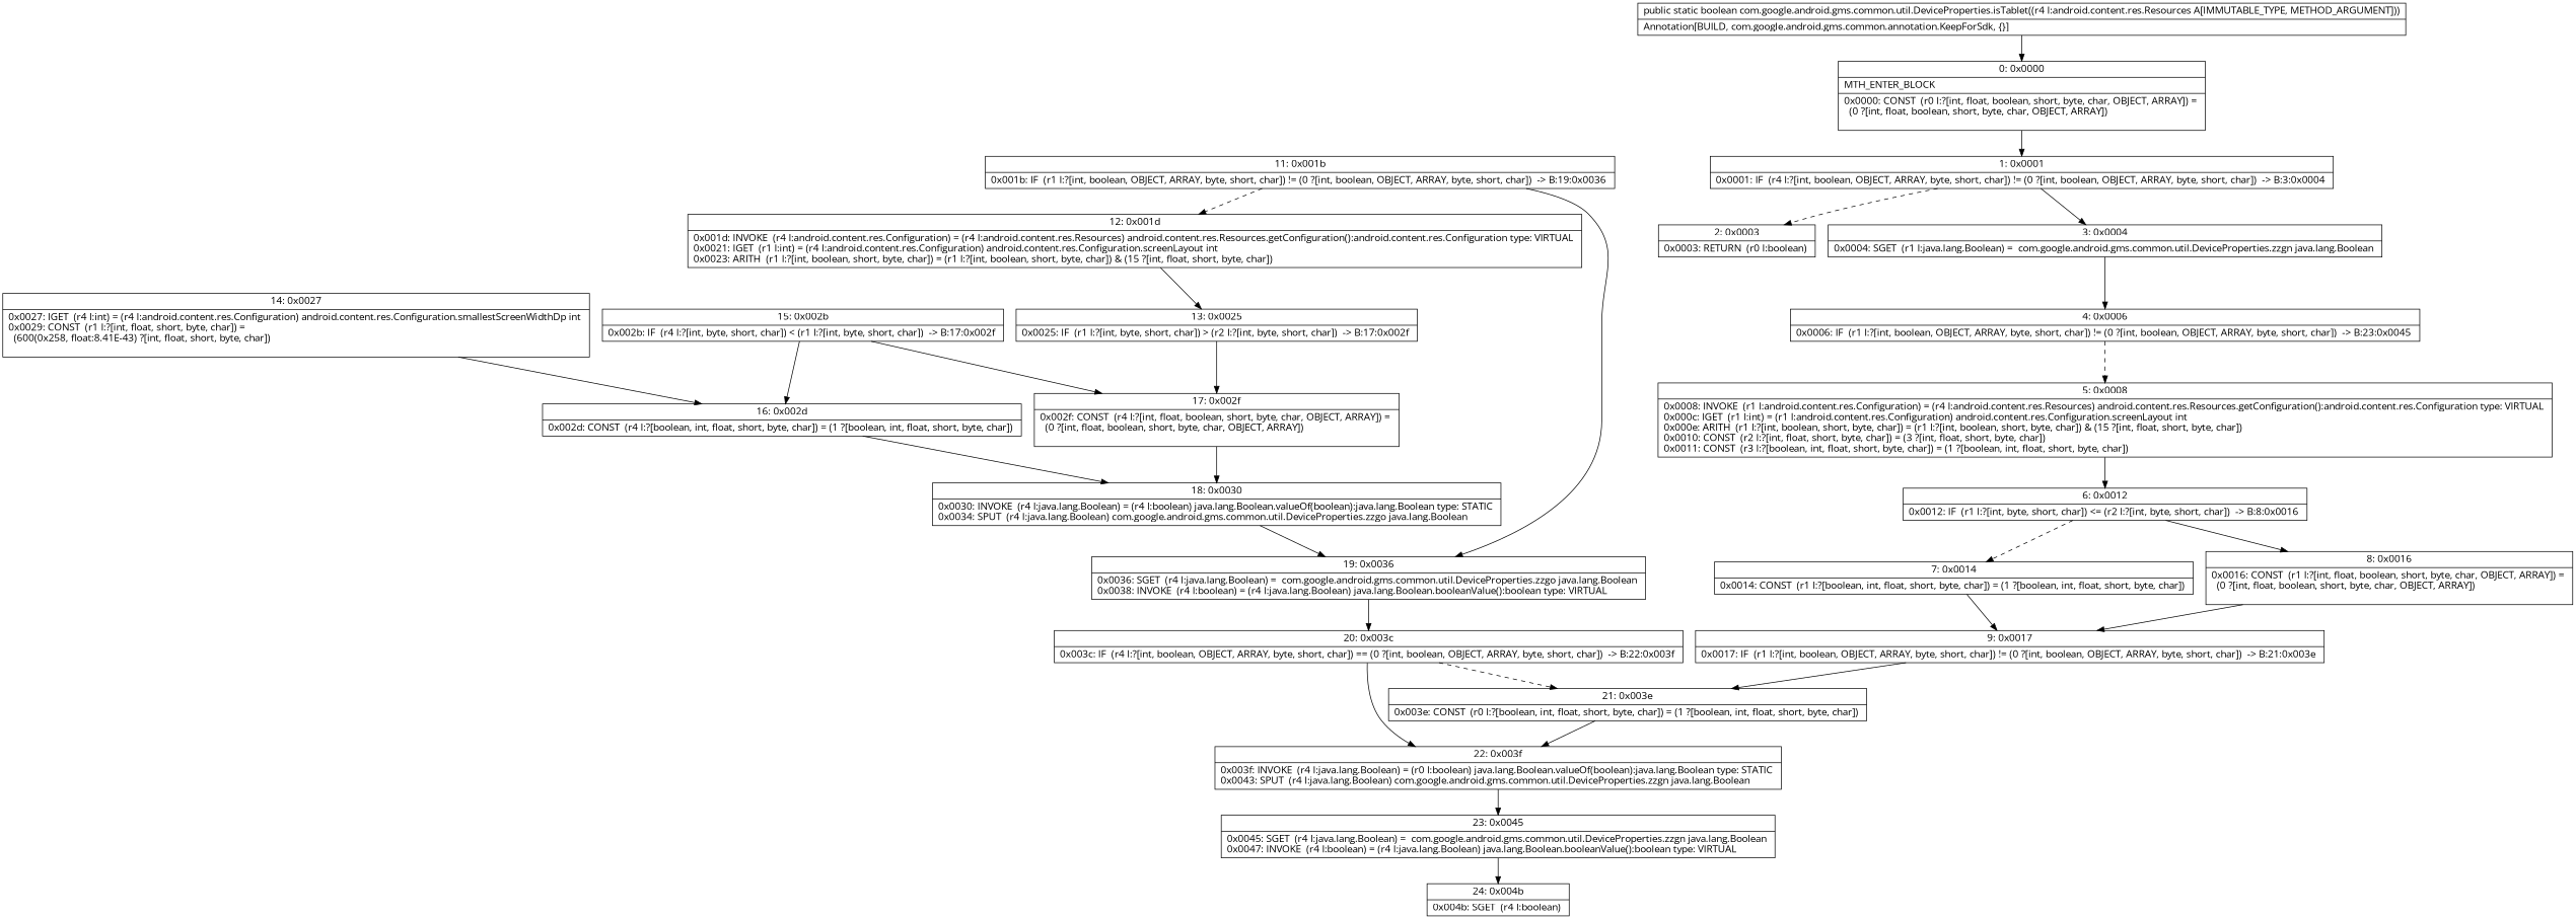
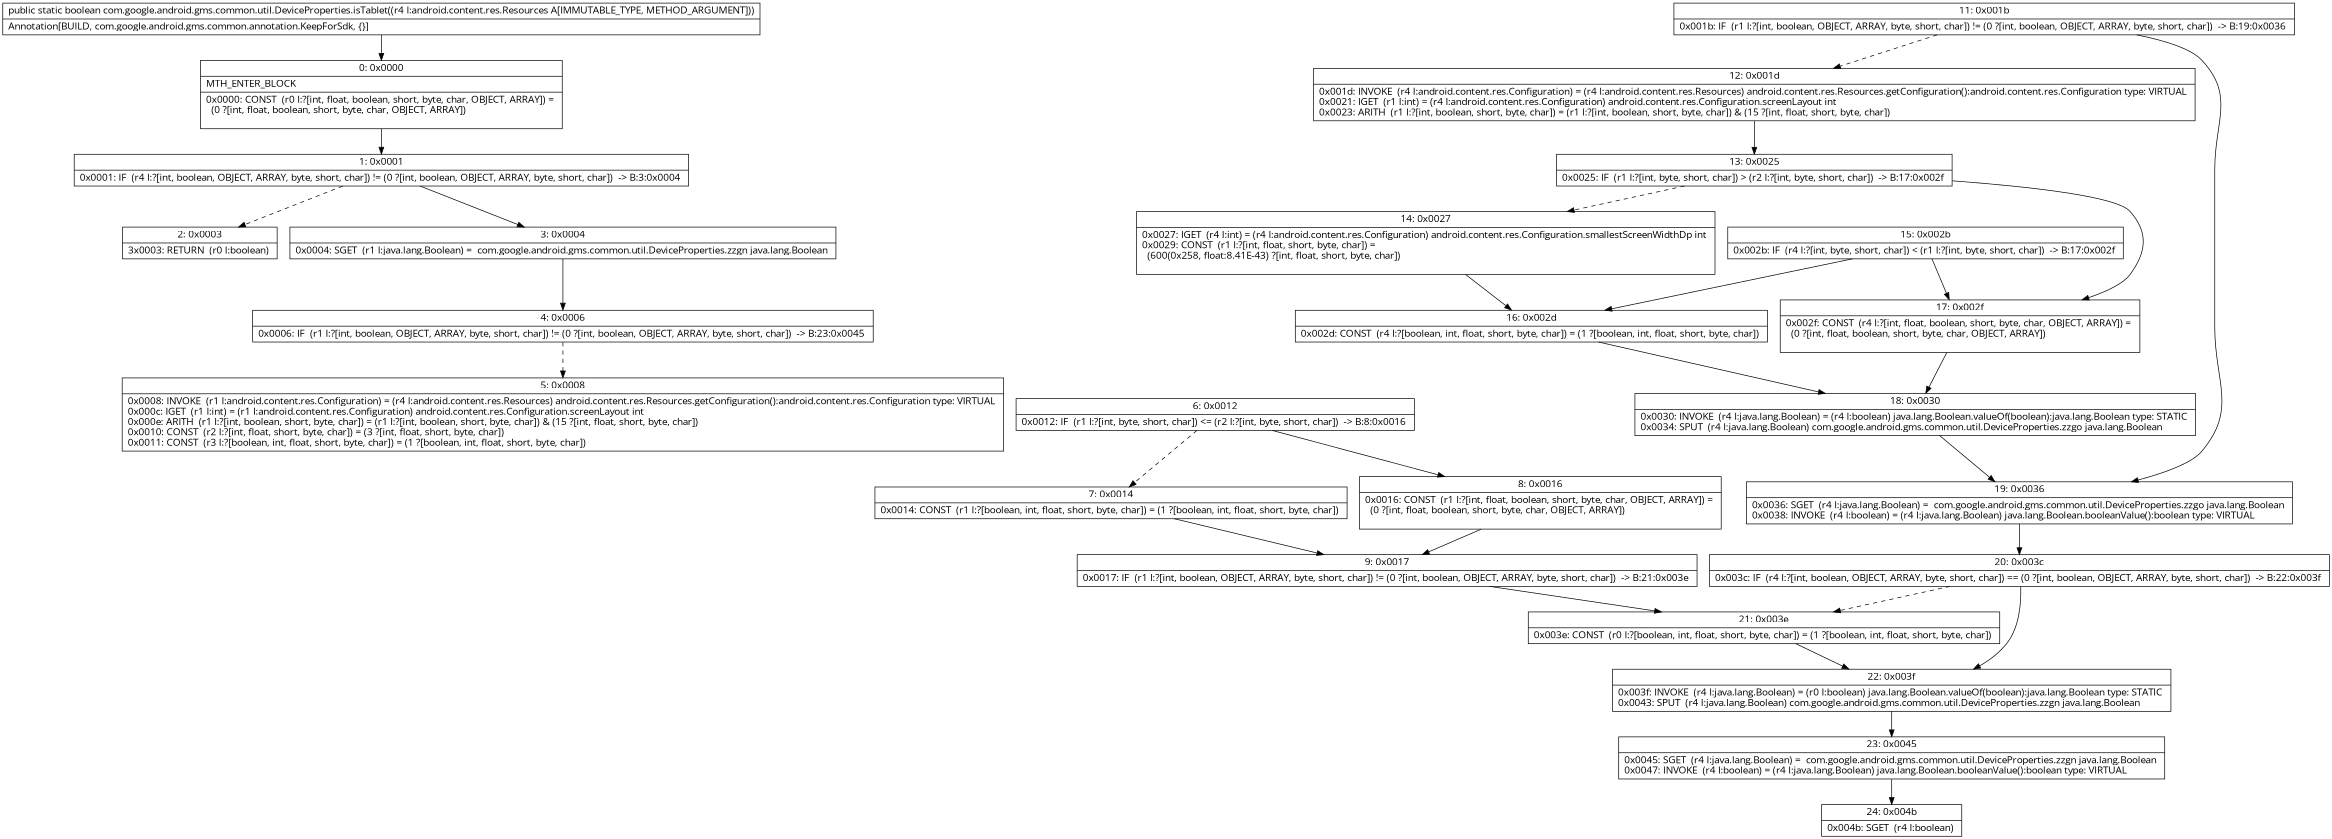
  digraph {
    fontname="Open Sans"
    node [fontname="Open Sans" shape=record]
    edge [fontname="Open Sans"]
    n1 [label="{0\:\ 0x0000|MTH_ENTER_BLOCK\l|0x0000: CONST  (r0 I:?[int, float, boolean, short, byte, char, OBJECT, ARRAY]) = \l  (0 ?[int, float, boolean, short, byte, char, OBJECT, ARRAY])\l \l}"]
    n2 [label="{1\:\ 0x0001|0x0001: IF  (r4 I:?[int, boolean, OBJECT, ARRAY, byte, short, char]) != (0 ?[int, boolean, OBJECT, ARRAY, byte, short, char])  \-\> B:3:0x0004 \l}"]
-   n3 [label="{2\:\ 0x0003|0x0003: RETURN  (r0 I:boolean) \l}"]
+   n3 [label="{2\:\ 0x0003|3x0003: RETURN  (r0 I:boolean) \l}"]
    n4 [label="{3\:\ 0x0004|0x0004: SGET  (r1 I:java.lang.Boolean) =  com.google.android.gms.common.util.DeviceProperties.zzgn java.lang.Boolean \l}"]
    n5 [label="{4\:\ 0x0006|0x0006: IF  (r1 I:?[int, boolean, OBJECT, ARRAY, byte, short, char]) != (0 ?[int, boolean, OBJECT, ARRAY, byte, short, char])  \-\> B:23:0x0045 \l}"]
    n6 [label="{5\:\ 0x0008|0x0008: INVOKE  (r1 I:android.content.res.Configuration) = (r4 I:android.content.res.Resources) android.content.res.Resources.getConfiguration():android.content.res.Configuration type: VIRTUAL \l0x000c: IGET  (r1 I:int) = (r1 I:android.content.res.Configuration) android.content.res.Configuration.screenLayout int \l0x000e: ARITH  (r1 I:?[int, boolean, short, byte, char]) = (r1 I:?[int, boolean, short, byte, char]) & (15 ?[int, float, short, byte, char]) \l0x0010: CONST  (r2 I:?[int, float, short, byte, char]) = (3 ?[int, float, short, byte, char]) \l0x0011: CONST  (r3 I:?[boolean, int, float, short, byte, char]) = (1 ?[boolean, int, float, short, byte, char]) \l}"]
    n7 [label="{6\:\ 0x0012|0x0012: IF  (r1 I:?[int, byte, short, char]) \<= (r2 I:?[int, byte, short, char])  \-\> B:8:0x0016 \l}"]
    n8 [label="{23\:\ 0x0045|0x0045: SGET  (r4 I:java.lang.Boolean) =  com.google.android.gms.common.util.DeviceProperties.zzgn java.lang.Boolean \l0x0047: INVOKE  (r4 I:boolean) = (r4 I:java.lang.Boolean) java.lang.Boolean.booleanValue():boolean type: VIRTUAL \l}"]
    n9 [label="{24\:\ 0x004b|0x004b: SGET  (r4 I:boolean) \l}"]
    n10 [label="{7\:\ 0x0014|0x0014: CONST  (r1 I:?[boolean, int, float, short, byte, char]) = (1 ?[boolean, int, float, short, byte, char]) \l}"]
    n11 [label="{8\:\ 0x0016|0x0016: CONST  (r1 I:?[int, float, boolean, short, byte, char, OBJECT, ARRAY]) = \l  (0 ?[int, float, boolean, short, byte, char, OBJECT, ARRAY])\l \l}"]
    n12 [label="{9\:\ 0x0017|0x0017: IF  (r1 I:?[int, boolean, OBJECT, ARRAY, byte, short, char]) != (0 ?[int, boolean, OBJECT, ARRAY, byte, short, char])  \-\> B:21:0x003e \l}"]
    n13 [label="{21\:\ 0x003e|0x003e: CONST  (r0 I:?[boolean, int, float, short, byte, char]) = (1 ?[boolean, int, float, short, byte, char]) \l}"]
    n14 [label="{22\:\ 0x003f|0x003f: INVOKE  (r4 I:java.lang.Boolean) = (r0 I:boolean) java.lang.Boolean.valueOf(boolean):java.lang.Boolean type: STATIC \l0x0043: SPUT  (r4 I:java.lang.Boolean) com.google.android.gms.common.util.DeviceProperties.zzgn java.lang.Boolean \l}"]
    n15 [label="{11\:\ 0x001b|0x001b: IF  (r1 I:?[int, boolean, OBJECT, ARRAY, byte, short, char]) != (0 ?[int, boolean, OBJECT, ARRAY, byte, short, char])  \-\> B:19:0x0036 \l}"]
    n16 [label="{12\:\ 0x001d|0x001d: INVOKE  (r4 I:android.content.res.Configuration) = (r4 I:android.content.res.Resources) android.content.res.Resources.getConfiguration():android.content.res.Configuration type: VIRTUAL \l0x0021: IGET  (r1 I:int) = (r4 I:android.content.res.Configuration) android.content.res.Configuration.screenLayout int \l0x0023: ARITH  (r1 I:?[int, boolean, short, byte, char]) = (r1 I:?[int, boolean, short, byte, char]) & (15 ?[int, float, short, byte, char]) \l}"]
    n17 [label="{19\:\ 0x0036|0x0036: SGET  (r4 I:java.lang.Boolean) =  com.google.android.gms.common.util.DeviceProperties.zzgo java.lang.Boolean \l0x0038: INVOKE  (r4 I:boolean) = (r4 I:java.lang.Boolean) java.lang.Boolean.booleanValue():boolean type: VIRTUAL \l}"]
    n18 [label="{13\:\ 0x0025|0x0025: IF  (r1 I:?[int, byte, short, char]) \> (r2 I:?[int, byte, short, char])  \-\> B:17:0x002f \l}"]
    n19 [label="{20\:\ 0x003c|0x003c: IF  (r4 I:?[int, boolean, OBJECT, ARRAY, byte, short, char]) == (0 ?[int, boolean, OBJECT, ARRAY, byte, short, char])  \-\> B:22:0x003f \l}"]
    n20 [label="{14\:\ 0x0027|0x0027: IGET  (r4 I:int) = (r4 I:android.content.res.Configuration) android.content.res.Configuration.smallestScreenWidthDp int \l0x0029: CONST  (r1 I:?[int, float, short, byte, char]) = \l  (600(0x258, float:8.41E\-43) ?[int, float, short, byte, char])\l \l}"]
    n21 [label="{17\:\ 0x002f|0x002f: CONST  (r4 I:?[int, float, boolean, short, byte, char, OBJECT, ARRAY]) = \l  (0 ?[int, float, boolean, short, byte, char, OBJECT, ARRAY])\l \l}"]
    n22 [label="{16\:\ 0x002d|0x002d: CONST  (r4 I:?[boolean, int, float, short, byte, char]) = (1 ?[boolean, int, float, short, byte, char]) \l}"]
    n23 [label="{18\:\ 0x0030|0x0030: INVOKE  (r4 I:java.lang.Boolean) = (r4 I:boolean) java.lang.Boolean.valueOf(boolean):java.lang.Boolean type: STATIC \l0x0034: SPUT  (r4 I:java.lang.Boolean) com.google.android.gms.common.util.DeviceProperties.zzgo java.lang.Boolean \l}"]
    n24 [label="{15\:\ 0x002b|0x002b: IF  (r4 I:?[int, byte, short, char]) \< (r1 I:?[int, byte, short, char])  \-\> B:17:0x002f \l}"]
    n25 [label="{public static boolean com.google.android.gms.common.util.DeviceProperties.isTablet((r4 I:android.content.res.Resources A[IMMUTABLE_TYPE, METHOD_ARGUMENT]))  | Annotation[BUILD, com.google.android.gms.common.annotation.KeepForSdk, \{\}]\l}"]
    n1 -> n2
    n2 -> n3 [style=dashed]
    n2 -> n4
    n4 -> n5
    n5 -> n6 [style=dashed]
-   n6 -> n7
    n7 -> n10 [style=dashed]
    n7 -> n11
    n8 -> n9
    n10 -> n12
    n11 -> n12
    n12 -> n13
    n13 -> n14
    n14 -> n8
    n15 -> n16 [style=dashed]
    n15 -> n17
    n16 -> n18
    n17 -> n19
+   n18 -> n20 [style=dashed]
    n18 -> n21
    n19 -> n13 [style=dashed]
    n19 -> n14
    n20 -> n22
    n21 -> n23
    n22 -> n23
    n23 -> n17
    n24 -> n21
    n24 -> n22 [style=solid]
    n25 -> n1
  }
